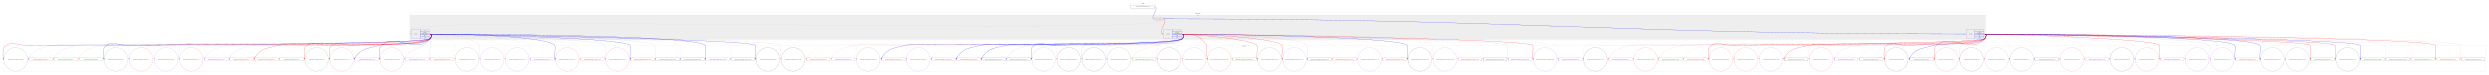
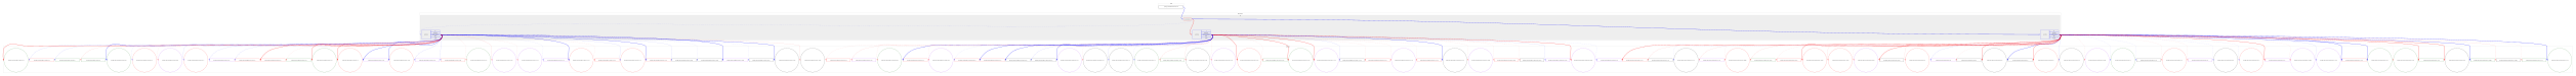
  digraph {
    compound=true
    concentrate=true
    fontname="Noto Serif"
    fontsize=10
    newrank=true
    rankdir=TB
    ranksep=1.5
    node [color=red fontname="Noto Serif" fontsize=10 shape=box]
    edge [arrowhead=vee color=red fontname="Noto Serif" headport=w style=dotted tailport=e weight=100]
    n1 [color=black label="portage://virtual/dist-kernel-5.4.244" width=4]
    n2 [color=blue label=<<TABLE BORDER="0" CELLBORDER="1" CELLSPACING="0" CELLPADDING="4" WIDTH="220"><TR><TD ROWSPAN="6" CELLPADDING="30">pack_dep</TD></TR><TR><TD WIDTH="110">no</TD></TR><TR><TD>sys-kernel</TD></TR><TR><TD>gentoo-kernel</TD></TR><TR><TD>tilde</TD></TR><TR><TD>5.4.244</TD></TR></TABLE>> shape=none]
    n3 [color=blue label=<<TABLE BORDER="0" CELLBORDER="1" CELLSPACING="0" CELLPADDING="4" WIDTH="220"><TR><TD ROWSPAN="6" CELLPADDING="30">pack_dep</TD></TR><TR><TD WIDTH="110">no</TD></TR><TR><TD>sys-kernel</TD></TR><TR><TD>gentoo-kernel-bin</TD></TR><TR><TD>tilde</TD></TR><TR><TD>5.4.244</TD></TR></TABLE>> shape=none]
    n4 [color=blue label=<<TABLE BORDER="0" CELLBORDER="1" CELLSPACING="0" CELLPADDING="4" WIDTH="220"><TR><TD ROWSPAN="6" CELLPADDING="30">pack_dep</TD></TR><TR><TD WIDTH="110">no</TD></TR><TR><TD>sys-kernel</TD></TR><TR><TD>vanilla-kernel</TD></TR><TR><TD>tilde</TD></TR><TR><TD>5.4.244</TD></TR></TABLE>> shape=none]
    n5 [label=<<TABLE BORDER="0" CELLBORDER="1" CELLSPACING="0" CELLPADDING="4"><TR><TD CELLPADDING="10">any_of_group</TD></TR></TABLE>> shape=none]
    n6 [color=black label="portage://sys-kernel/gentoo-kernel-5.10.181" shape=circle width=4]
    n7 [color=black label="portage://sys-kernel/gentoo-kernel-5.10.182" shape=circle width=4]
    n8 [color=black label="portage://sys-kernel/gentoo-kernel-5.10.183" width=4]
    n9 [color=purple label="portage://sys-kernel/gentoo-kernel-5.10.184" width=4]
    n10 [color=black label="portage://sys-kernel/gentoo-kernel-5.10.185" width=4]
    n11 [color=black label="portage://sys-kernel/gentoo-kernel-5.10.186" width=4]
    n12 [label="portage://sys-kernel/gentoo-kernel-5.15.114" width=4]
    n13 [label="portage://sys-kernel/gentoo-kernel-5.15.115" shape=circle width=4]
    n14 [label="portage://sys-kernel/gentoo-kernel-5.15.116" width=4]
    n15 [label="portage://sys-kernel/gentoo-kernel-5.15.117" shape=circle width=4]
    n16 [color=purple label="portage://sys-kernel/gentoo-kernel-5.15.118" width=4]
    n17 [color=purple label="portage://sys-kernel/gentoo-kernel-5.15.119" shape=circle width=4]
    n18 [color=purple label="portage://sys-kernel/gentoo-vanilla-5.4.244" shape=circle width=4]
    n19 [color=darkgreen label="portage://sys-kernel/gentoo-kernel-5.4.245" shape=circle width=4]
    n20 [label="portage://sys-kernel/gentoo-kernel-5.4.246" width=4]
    n21 [color=purple label="portage://sys-kernel/gentoo-kernel-5.4.247" width=4]
    n22 [label="portage://sys-kernel/gentoo-kernel-5.4.248" shape=circle width=4]
    n23 [color=purple label="portage://sys-kernel/gentoo-kernel-5.4.249" width=4]
    n24 [label="portage://sys-kernel/gentoo-kernel-6.1.31" shape=circle width=4]
    n25 [color=darkgreen label="portage://sys-kernel/gentoo-kernel-6.1.32" shape=circle width=4]
    n26 [color=darkgreen label="portage://sys-kernel/gentoo-kernel-6.1.33" width=4]
    n27 [label="portage://sys-kernel/gentoo-kernel-6.1.34" width=4]
    n28 [label="portage://sys-kernel/gentoo-kernel-6.1.35" width=4]
    n29 [color=purple label="portage://sys-kernel/gentoo-kernel-6.1.36" width=4]
    n30 [label="portage://sys-kernel/gentoo-kernel-6.1.37" shape=circle width=4]
    n31 [color=purple label="portage://sys-kernel/gentoo-kernel-6.3.10" shape=circle width=4]
    n32 [label="portage://sys-kernel/gentoo-kernel-6.3.11" shape=circle width=4]
    n33 [color=darkgreen label="portage://sys-kernel/gentoo-kernel-6.3.5" shape=circle width=4]
    n34 [color=darkgreen label="portage://sys-kernel/bin-kernel-6.3.6" width=4]
    n35 [color=darkgreen label="portage://sys-kernel/gentoo-kernel-6.3.7" width=4]
    n36 [label="portage://sys-kernel/gentoo-kernel-6.3.8" width=4]
    n37 [color=darkgreen label="portage://sys-kernel/gentoo-kernel-6.3.9" shape=circle width=4]
    n38 [color=purple label="portage://sys-kernel/gentoo-kernel-bin-0.10.181" shape=circle width=4]
    n39 [color=purple label="portage://sys-kernel/gentoo-kernel-bin-5.10.183" width=4]
    n40 [color=black label="portage://sys-kernel/gentoo-kernel-bin-5.10.184" width=4]
    n41 [label="portage://sys-kernel/gentoo-kernel-bin-5.10.185" width=4]
    n42 [color=purple label="portage://sys-kernel/gentoo-kernel-bin-5.10.186" shape=circle width=4]
    n43 [color=black label="portage://sys-kernel/gentoo-kernel-bin-5.15.114" shape=circle width=4]
    n44 [label="portage://sys-kernel/gentoo-kernel-bin-5.15.115" width=4]
    n45 [color=purple label="portage://sys-kernel/gentoo-kernel-bin-5.15.116" shape=circle width=4]
    n46 [label="portage://sys-kernel/gentoo-kernel-bin-5.15.117" width=4]
    n47 [color=black label="portage://sys-kernel/gentoo-kernel-bin-5.15.118" width=4]
    n48 [color=purple label="portage://sys-kernel/gentoo-kernel-bin-5.15.119" shape=circle width=4]
    n49 [color=darkgreen label="portage://sys-kernel/gentoo-kernel-bin-5.4.244" shape=circle width=4]
    n50 [color=darkgreen label="portage://sys-kernel/gentoo-kernel-bin-5.4.245" width=4]
    n51 [label="portage://sys-kernel/gentoo-kernel-bin-5.4.246" shape=circle width=4]
    n52 [color=purple label="portage://sys-kernel/gentoo-kernel-bin-5.4.247" shape=circle width=4]
    n53 [color=black label="portage://sys-kernel/gentoo-kernel-bin-5.4.248" shape=circle width=4]
    n54 [color=darkgreen label="portage://sys-kernel/gentoo-kernel-bin-5.4.249" width=4]
    n55 [color=darkgreen label="portage://sys-kernel/gentoo-kernel-bin-6.1.31" shape=circle width=4]
    n56 [color=black label="portage://sys-kernel/gentoo-kernel-bin-6.1.32" shape=circle width=4]
    n57 [color=black label="portage://sys-kernel/gentoo-kernel-bin-6.1.33" shape=circle width=4]
    n58 [color=purple label="portage://sys-kernel/gentoo-kernel-bin-6.1.34" shape=circle width=4]
    n59 [color=black label="portage://sys-kernel/gentoo-kernel-bin-6.1.35" width=4]
    n60 [color=black label="portage://sys-kernel/gentoo-kernel-bin-6.1.36" width=4]
    n61 [label="portage://sys-kernel/gentoo-kernel-bin-6.1.37" width=4]
    n62 [label="portage://sys-kernel/gentoo-kernel-bin-6.3.10" width=4]
    n63 [color=purple label="portage://sys-kernel/gentoo-kernel-bin-6.3.11" shape=circle width=4]
    n64 [label="portage://sys-kernel/gentoo-kernel-bin-6.3.5" width=4]
    n65 [color=darkgreen label="portage://sys-kernel/gentoo-kernel-bin-6.3.6" shape=circle width=4]
    n66 [color=purple label="portage://sys-kernel/gentoo-kernel-bin-6.3.7" width=4]
    n67 [label="portage://sys-kernel/gentoo-kernel-bin-6.3.8" width=4]
    n68 [color=purple label="portage://sys-kernel/gentoo-kernel-bin-6.3.9" width=4]
    n69 [color=black label="portage://sys-kernel/vanilla-kernel-5.10.181" width=4]
    n70 [color=purple label="portage://sys-kernel/vanilla-kernel-5.10.182" shape=circle width=4]
    n71 [label="portage://sys-kernel/vanilla-kernel-5.10.183" shape=circle width=4]
    n72 [label="portage://sys-kernel/vanilla-kernel-5.10.184" shape=circle width=4]
    n73 [label="portage://sys-kernel/vanilla-kernel-5.10.185" width=4]
    n74 [color=darkgreen label="portage://sys-kernel/vanilla-kernel-5.10.186" width=4]
    n75 [label="portage://sys-kernel/vanilla-kernel-5.10.9999" shape=circle width=4]
    n76 [color=purple label="portage://sys-kernel/vanilla-kernel-5.15.114" width=4]
    n77 [color=black label="portage://sys-kernel/vanilla-kernel-5.15.115" shape=circle width=4]
    n78 [color=black label="portage://sys-kernel/vanilla-kernel-5.15.116" width=4]
    n79 [label="portage://sys-kernel/vanilla-kernel-5.15.117" width=4]
+   n80 [color=darkgreen label="portage://sys-kernel/vanilla-kernel-5.15.118" shape=circle width=4]
    n81 [color=darkgreen label="portage://sys-kernel/vanilla-kernel-5.15.119" width=4]
    n82 [color=black label="portage://sys-kernel/vanilla-kernel-5.15.9999" width=4]
    n83 [color=darkgreen label="portage://sys-kernel/vanilla-kernel-5.19.9999" width=4]
    n84 [color=black label="portage://sys-kernel/vanilla-kernel-5.4.244" shape=circle width=4]
    n85 [color=darkgreen label="portage://sys-kernel/vanilla-kernel-5.4.245" width=4]
    n86 [color=darkgreen label="portage://sys-kernel/vanilla-kernel-5.4.246" shape=circle width=4]
    n87 [color=darkgreen label="portage://sys-kernel/vanilla-kernel-5.4.247" shape=circle width=4]
    n88 [label="portage://sys-kernel/vanilla-kernel-5.4.248" width=4]
    n89 [color=purple label="portage://sys-kernel/vanilla-kernel-5.4.249" shape=circle width=4]
    n90 [color=purple label="portage://sys-kernel/vanilla-kernel-5.4.9999" shape=circle width=4]
    n91 [color=purple label="portage://sys-kernel/vanilla-kernel-6.1.31" width=4]
    n92 [label="portage://sys-kernel/vanilla-kernel-6.1.32" shape=circle width=4]
    n93 [color=black label="portage://sys-kernel/vanilla-kernel-6.1.33" shape=circle width=4]
    n94 [color=purple label="portage://sys-kernel/vanilla-kernel-6.1.34" width=4]
    n95 [label="portage://sys-kernel/vanilla-kernel-6.1.35" shape=circle width=4]
    n96 [color=black label="portage://sys-kernel/vanilla-kernel-6.1.36" width=4]
    n97 [color=darkgreen label="portage://sys-kernel/vanilla-kernel-6.1.37" shape=circle width=4]
    n98 [color=purple label="portage://sys-kernel/vanilla-kernel-6.1.9599" shape=circle width=4]
    n99 [color=black label="portage://sys-kernel/vanilla-kernel-6.3.10" shape=circle width=4]
    n100 [label="portage://sys-kernel/vanilla-kernel-6.3.11" shape=circle width=4]
    n101 [color=black label="portage://sys-kernel/vanilla-kernel-6.3.5" width=4]
    n102 [color=black label="portage://sys-kernel/vanilla-kernel-6.3.6" shape=circle width=4]
    n103 [color=black label="portage://sys-kernel/vanilla-kernel-6.3.7" width=4]
    n104 [color=purple label="portage://sys-kernel/vanilla-kernel-6.3.8" width=4]
    n105 [label="portage://sys-kernel/vanilla-kernel-6.3.9" shape=circle width=4]
    subgraph cluster_1 {
      color=gray
      label=<<i>ebuild</i>>
      rank=same
      n1
    }
    subgraph cluster_2 {
      color=gray
      label=<<i>dependencies</i>>
      subgraph cluster_3 {
        color=gray
        fillcolor="#eeeeee"
        label=<<i>compile</i>>
        style=filled
      }
      subgraph cluster_4 {
        color=gray
        fillcolor="#eeeeee"
        label=<<i>compile and run</i>>
        style=filled
      }
      subgraph cluster_5 {
        color=gray
        fillcolor="#eeeeee"
        label=<<i>run</i>>
        style=filled
        subgraph sub_6 {
          color=gray
          fillcolor="#eeeeee"
          label=<<i>run</i>>
          style=filled
          n5
          subgraph sub_7 {
            color=gray
            fillcolor="#eeeeee"
            label=<<i>run</i>>
            style=filled
            n2
          }
          subgraph sub_8 {
            color=gray
            fillcolor="#eeeeee"
            label=<<i>run</i>>
            style=filled
            n3
          }
          subgraph sub_9 {
            color=gray
            fillcolor="#eeeeee"
            label=<<i>run</i>>
            style=filled
            n4
          }
        }
      }
    }
    subgraph cluster_10 {
      color=gray
      label=<<i>candidates</i>>
      rank=same
      subgraph sub_11 {
        color=black
        label=<<i>candidates</i>>
        nodesep=1
        rank=same
        n6
        n7
        n8
        n9
        n10
        n11
        n12
        n13
        n14
        n15
        n16
        n17
        n18
        n19
        n20
        n21
        n22
        n23
        n24
        n25
        n26
        n27
        n28
        n29
        n30
        n31
        n32
        n33
        n34
        n35
        n36
        n37
      }
      subgraph sub_12 {
        color=black
        label=<<i>candidates</i>>
        nodesep=1
        rank=same
        n38
        n39
        n40
        n41
        n42
        n43
        n44
        n45
        n46
        n47
        n48
        n49
        n50
        n51
        n52
        n53
        n54
        n55
        n56
        n57
        n58
        n59
        n60
        n61
        n62
        n63
        n64
        n65
        n66
        n67
        n68
      }
      subgraph sub_13 {
        color=black
        label=<<i>candidates</i>>
        nodesep=1
        rank=same
        n69
        n70
        n71
        n72
        n73
        n74
        n75
        n76
        n77
        n78
        n79
+       n80
        n81
        n82
        n83
        n84
        n85
        n86
        n87
        n88
        n89
        n90
        n91
        n92
        n93
        n94
        n95
        n96
        n97
        n98
        n99
        n100
        n101
        n102
        n103
        n104
        n105
      }
    }
    n1 -> n5 [arrowhead=odot color=blue style=bold weight=20]
    n2 -> n6 [style=dashed]
    n2 -> n7 [color=blue style=bold]
    n2 -> n8 [color=blue]
    n2 -> n9 [color=blue style=bold]
    n2 -> n10 [color=blue]
    n2 -> n11 [color=blue style=dashed]
    n2 -> n12 [color=blue style=bold]
    n2 -> n13 [color=blue style=dashed]
    n2 -> n14
    n2 -> n15 [color=blue style=bold]
    n2 -> n16 [color=blue]
    n2 -> n17
    n2 -> n18 [style=dashed]
    n2 -> n19
    n2 -> n20 [color=blue style=dashed]
    n2 -> n21 [color=blue style=dashed]
    n2 -> n22 [color=blue style=bold]
    n2 -> n23 [color=blue style=bold]
    n2 -> n24 [style=bold]
    n2 -> n25 [style=bold]
    n2 -> n26
    n2 -> n27 [style=bold]
    n2 -> n28 [color=blue style=dashed]
    n2 -> n29 [color=blue style=dashed]
    n2 -> n30 [color=blue style=dashed]
    n2 -> n31
    n2 -> n32 [color=blue]
    n2 -> n33 [color=blue style=bold]
    n2 -> n34 [style=dashed]
    n2 -> n35 [color=blue style=dashed]
    n2 -> n36 [color=blue style=dashed]
    n2 -> n37 [style=bold]
    n3 -> n38 [style=bold]
    n3 -> n39 [color=blue style=dashed]
    n3 -> n40
    n3 -> n41
    n3 -> n42
    n3 -> n43 [color=blue style=bold]
    n3 -> n44
    n3 -> n45
    n3 -> n46
    n3 -> n47 [color=blue style=dashed]
    n3 -> n48 [style=bold]
    n3 -> n49 [style=bold]
    n3 -> n50
    n3 -> n51 [style=bold]
    n3 -> n52
    n3 -> n53 [style=dashed]
    n3 -> n54 [style=dashed]
    n3 -> n55 [color=blue]
    n3 -> n56 [color=blue style=dashed]
    n3 -> n57
    n3 -> n58 [color=blue style=bold]
    n3 -> n59 [color=blue style=dashed]
    n3 -> n60 [color=blue style=bold]
    n3 -> n61 [color=blue style=bold]
    n3 -> n62 [color=blue]
    n3 -> n63
    n3 -> n64 [color=blue style=bold]
    n3 -> n65
    n3 -> n66 [style=dashed]
    n3 -> n67
    n3 -> n68 [color=blue]
    n4 -> n69 [style=bold]
    n4 -> n70
    n4 -> n71 [style=dashed]
    n4 -> n72 [style=bold]
    n4 -> n73
    n4 -> n74 [style=dashed]
    n4 -> n75
    n4 -> n76 [style=dashed]
    n4 -> n77 [color=blue]
    n4 -> n78 [style=dashed]
    n4 -> n79 [style=bold]
+   n4 -> n80 [color=blue style=bold]
    n4 -> n81
    n4 -> n82 [style=dashed]
    n4 -> n83 [color=blue style=bold]
    n4 -> n84 [style=bold]
    n4 -> n85 [style=bold]
    n4 -> n86
    n4 -> n87 [color=blue style=bold]
    n4 -> n88 [color=blue style=bold]
    n4 -> n89 [color=blue style=dashed]
    n4 -> n90
    n4 -> n91 [style=bold]
    n4 -> n92 [color=blue]
    n4 -> n93 [color=blue]
    n4 -> n94
    n4 -> n95
    n4 -> n96 [color=blue]
    n4 -> n97 [color=blue]
    n4 -> n98
    n4 -> n99 [color=blue style=dashed]
    n4 -> n100 [style=bold]
    n4 -> n101 [color=blue style=bold]
    n4 -> n102 [style=bold]
    n4 -> n103
    n4 -> n104 [color=blue style=dashed]
    n4 -> n105 [style=dashed]
    n5 -> n2 [arrowhead=oinv color=blue weight=20]
    n5 -> n3 [arrowhead=oinv style=bold weight=20]
    n5 -> n4 [arrowhead=oinv color=blue style=bold weight=20]
  }
